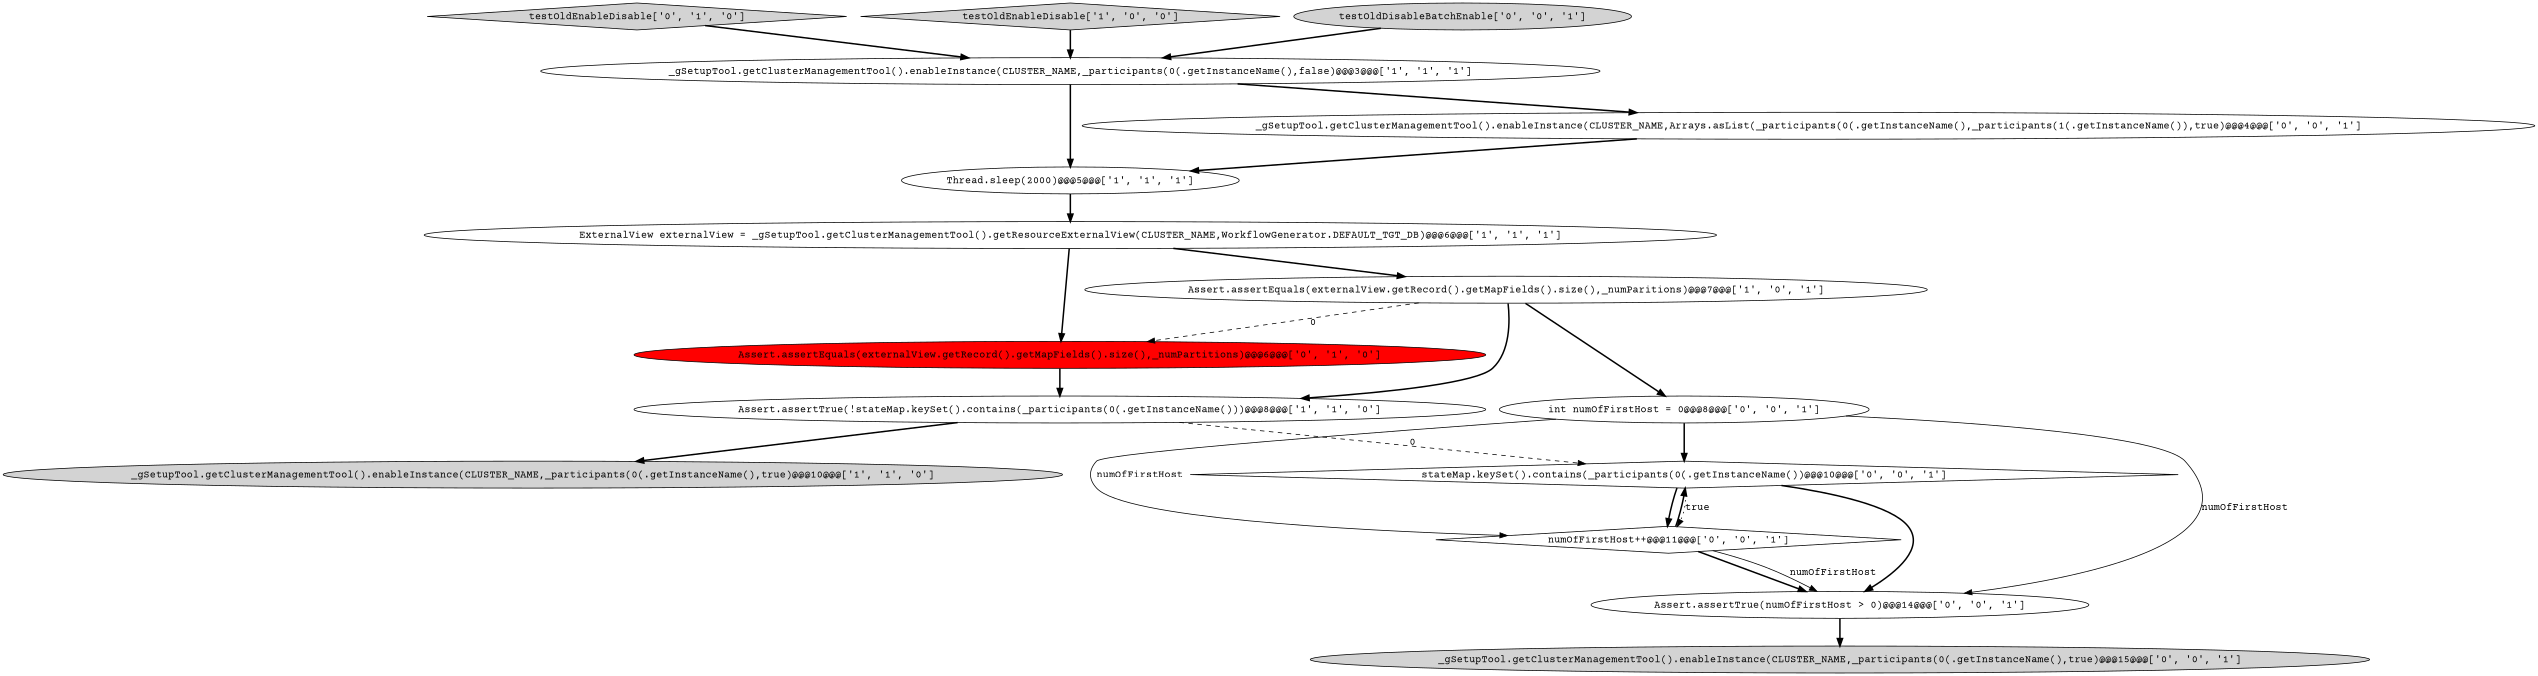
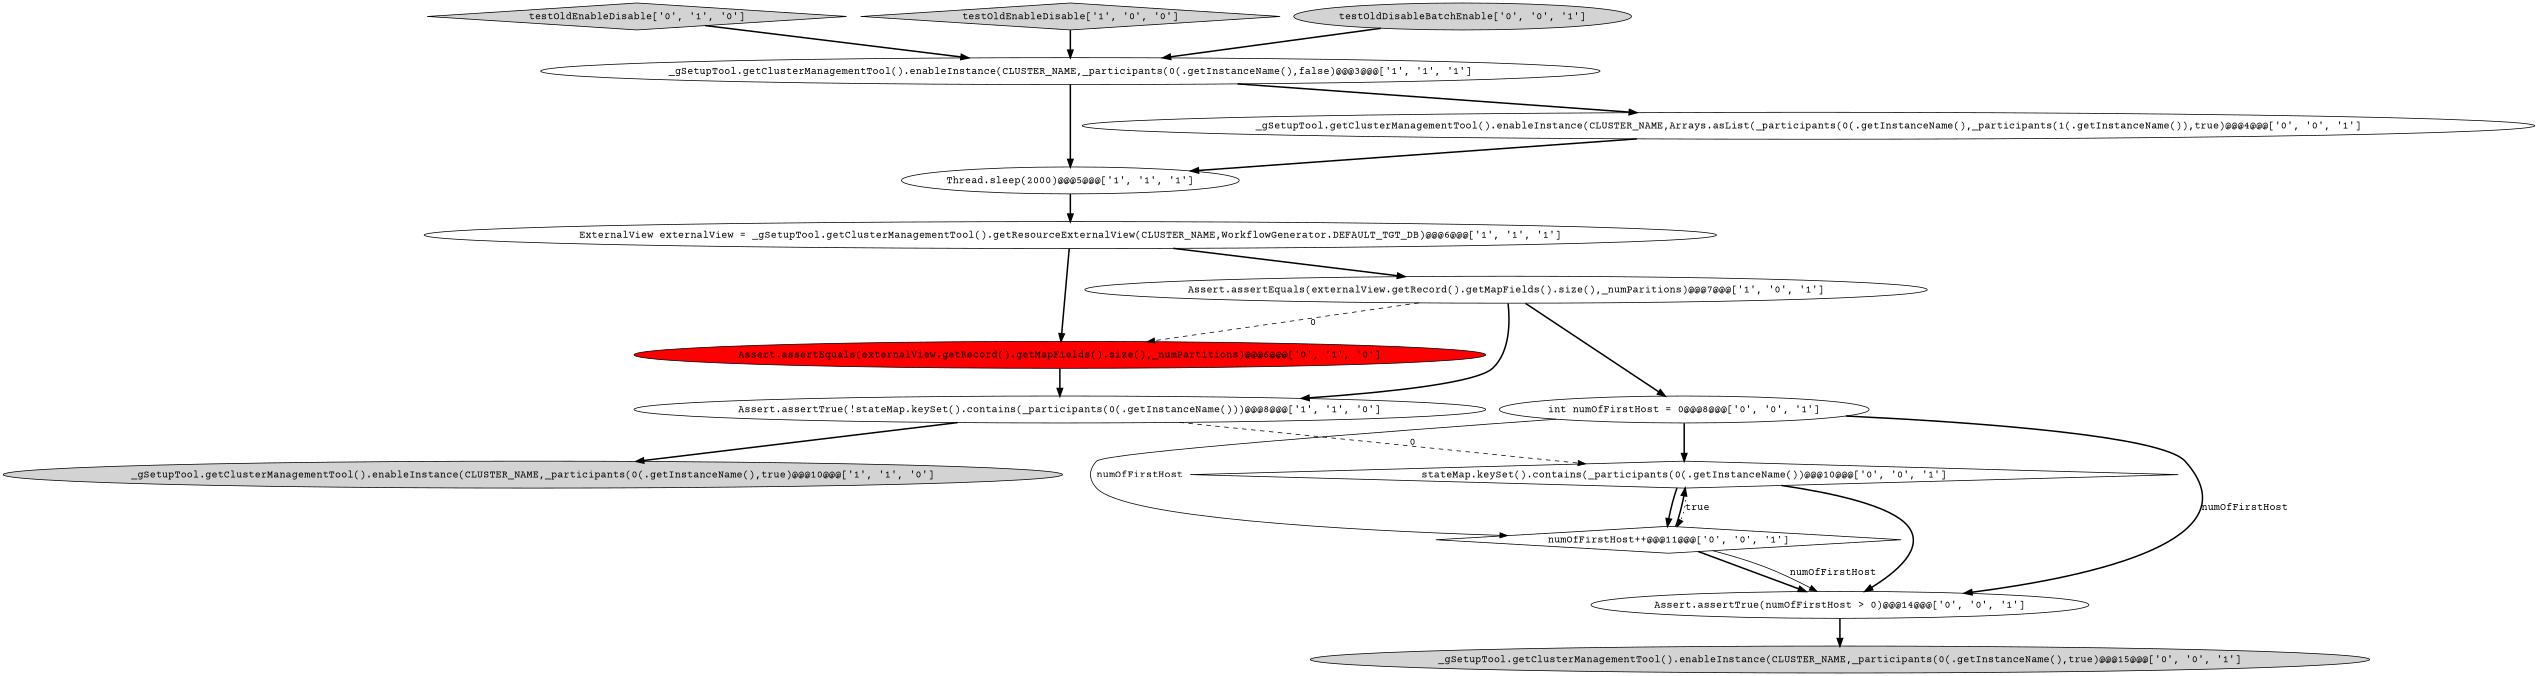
  digraph {
    fontname="Courier Prime"
    node [fillcolor=white fontname="Courier Prime" shape=ellipse style=filled]
    edge [fontname="Courier Prime" style=bold]
    n1 [label="Assert.assertEquals(externalView.getRecord().getMapFields().size(),_numParitions)@@@7@@@['1', '0', '1']"]
    n2 [fillcolor=red label="Assert.assertEquals(externalView.getRecord().getMapFields().size(),_numPartitions)@@@6@@@['0', '1', '0']"]
    n3 [label="Assert.assertTrue(!stateMap.keySet().contains(_participants(0(.getInstanceName()))@@@8@@@['1', '1', '0']"]
    n4 [label="int numOfFirstHost = 0@@@8@@@['0', '0', '1']"]
    n5 [fillcolor=lightgray label="_gSetupTool.getClusterManagementTool().enableInstance(CLUSTER_NAME,_participants(0(.getInstanceName(),true)@@@10@@@['1', '1', '0']"]
    n6 [label="stateMap.keySet().contains(_participants(0(.getInstanceName())@@@10@@@['0', '0', '1']" shape=diamond]
    n7 [label="Assert.assertTrue(numOfFirstHost > 0)@@@14@@@['0', '0', '1']"]
    n8 [label="numOfFirstHost++@@@11@@@['0', '0', '1']" shape=diamond]
    n9 [fillcolor=lightgray label="testOldEnableDisable['0', '1', '0']" shape=diamond]
    n10 [label="_gSetupTool.getClusterManagementTool().enableInstance(CLUSTER_NAME,_participants(0(.getInstanceName(),false)@@@3@@@['1', '1', '1']"]
    n11 [label="Thread.sleep(2000)@@@5@@@['1', '1', '1']"]
    n12 [label="_gSetupTool.getClusterManagementTool().enableInstance(CLUSTER_NAME,Arrays.asList(_participants(0(.getInstanceName(),_participants(1(.getInstanceName()),true)@@@4@@@['0', '0', '1']"]
    n13 [fillcolor=lightgray label="testOldEnableDisable['1', '0', '0']" shape=diamond]
    n14 [fillcolor=lightgray label="_gSetupTool.getClusterManagementTool().enableInstance(CLUSTER_NAME,_participants(0(.getInstanceName(),true)@@@15@@@['0', '0', '1']"]
    n15 [label="ExternalView externalView = _gSetupTool.getClusterManagementTool().getResourceExternalView(CLUSTER_NAME,WorkflowGenerator.DEFAULT_TGT_DB)@@@6@@@['1', '1', '1']"]
    n16 [fillcolor=lightgray label="testOldDisableBatchEnable['0', '0', '1']"]
    n1 -> n2 [label=0 style=dashed]
    n1 -> n3
    n1 -> n4
    n2 -> n3
    n3 -> n5
    n3 -> n6 [label=0 style=dashed]
    n4 -> n6
-   n4 -> n7 [label=numOfFirstHost style=solid]
+   n4 -> n7 [label=numOfFirstHost]
    n4 -> n8 [label=numOfFirstHost style=solid]
    n6 -> n7
    n6 -> n8 [label=true style=dotted]
    n6 -> n8
    n7 -> n14
    n8 -> n6
    n8 -> n7
    n8 -> n7 [label=numOfFirstHost style=solid]
    n9 -> n10
    n10 -> n11
    n10 -> n12
    n11 -> n15
    n12 -> n11
    n13 -> n10
    n15 -> n1
    n15 -> n2
    n16 -> n10
  }
